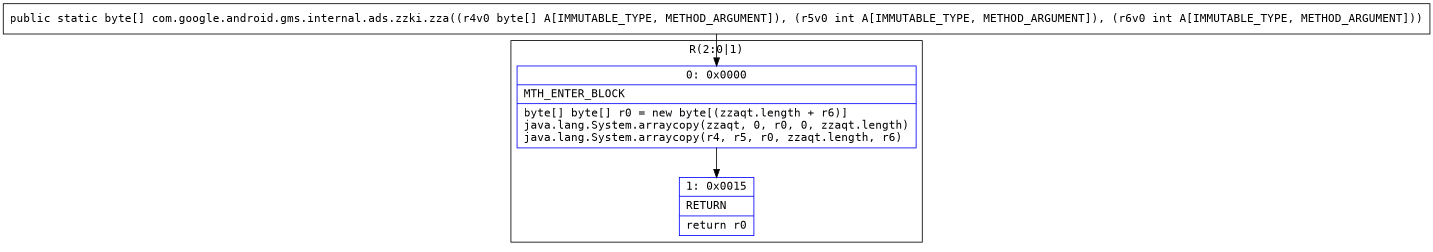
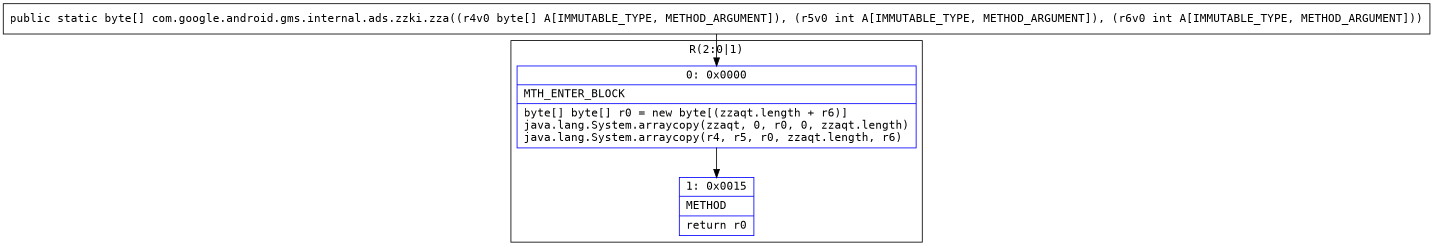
  digraph {
    fontname="DejaVu Sans Mono"
    node [color=blue shape=record fontname="DejaVu Sans Mono"]
    edge [fontname="DejaVu Sans Mono"]
    n1 [label="{0\:\ 0x0000|MTH_ENTER_BLOCK\l|byte[] byte[] r0 = new byte[(zzaqt.length + r6)]\ljava.lang.System.arraycopy(zzaqt, 0, r0, 0, zzaqt.length)\ljava.lang.System.arraycopy(r4, r5, r0, zzaqt.length, r6)\l}"]
-   n2 [label="{1\:\ 0x0015|RETURN\l|return r0\l}"]
+   n2 [label="{1\:\ 0x0015|METHOD\l|return r0\l}"]
    n3 [label="{public static byte[] com.google.android.gms.internal.ads.zzki.zza((r4v0 byte[] A[IMMUTABLE_TYPE, METHOD_ARGUMENT]), (r5v0 int A[IMMUTABLE_TYPE, METHOD_ARGUMENT]), (r6v0 int A[IMMUTABLE_TYPE, METHOD_ARGUMENT])) }" color=""]
    subgraph cluster_1 {
      label="R(2:0|1)"
      n1
      n2
    }
    n1 -> n2
    n3 -> n1
  }
